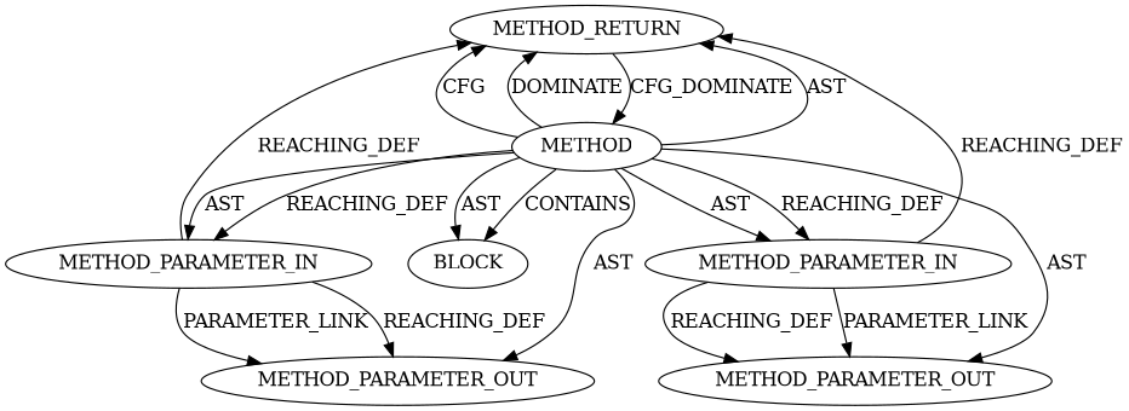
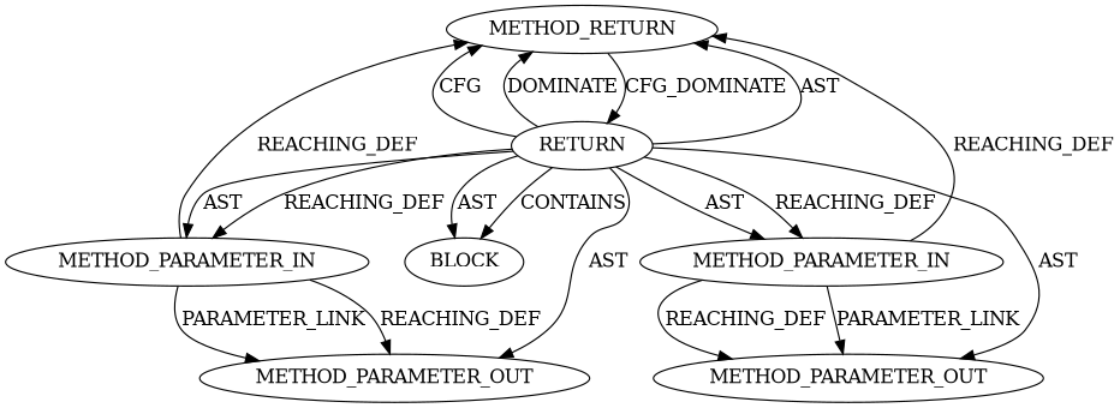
  digraph {
    node [CODE="<empty>" EVALUATION_STRATEGY=BY_VALUE ORDER=2 TYPE_FULL_NAME=ANY IS_VARIADIC=false]
    n1 [CODE=RET label=METHOD_RETURN IS_VARIADIC=""]
-   n2 [AST_PARENT_FULL_NAME="<global>" AST_PARENT_TYPE=NAMESPACE_BLOCK FILENAME="tls.h" FULL_NAME="tls.h:51:52:TLS_DEC_STATS:2" IS_EXTERNAL=true LINE_NUMBER=51 LINE_NUMBER_END=52 NAME=TLS_DEC_STATS ORDER=0 label=METHOD EVALUATION_STRATEGY="" TYPE_FULL_NAME="" IS_VARIADIC=""]
+   n2 [AST_PARENT_FULL_NAME="<global>" AST_PARENT_TYPE=NAMESPACE_BLOCK FILENAME="tls.h" FULL_NAME="tls.h:51:52:TLS_DEC_STATS:2" IS_EXTERNAL=true LINE_NUMBER=51 LINE_NUMBER_END=52 NAME=TLS_DEC_STATS ORDER=0 label=RETURN EVALUATION_STRATEGY="" TYPE_FULL_NAME="" IS_VARIADIC=""]
    n3 [CODE=p1 INDEX=1 NAME=p1 ORDER=1 label=METHOD_PARAMETER_OUT]
    n4 [ARGUMENT_INDEX=1 ORDER=1 label=BLOCK EVALUATION_STRATEGY="" IS_VARIADIC=""]
    n5 [CODE=p1 INDEX=1 NAME=p1 ORDER=1 label=METHOD_PARAMETER_IN]
    n6 [CODE=p2 INDEX=2 NAME=p2 label=METHOD_PARAMETER_IN]
    n7 [CODE=p2 INDEX=2 NAME=p2 label=METHOD_PARAMETER_OUT]
    n1 -> n2 [label=CFG_DOMINATE]
    n2 -> n1 [label=AST]
    n2 -> n1 [label=CFG]
    n2 -> n1 [label=DOMINATE]
    n2 -> n3 [label=AST]
    n2 -> n4 [label=CONTAINS]
    n2 -> n4 [label=AST]
    n2 -> n5 [label=REACHING_DEF]
    n2 -> n5 [label=AST]
    n2 -> n6 [label=REACHING_DEF]
    n2 -> n6 [label=AST]
    n2 -> n7 [label=AST]
    n5 -> n1 [VARIABLE=p1 label=REACHING_DEF]
    n5 -> n3 [label=PARAMETER_LINK]
    n5 -> n3 [VARIABLE=p1 label=REACHING_DEF]
    n6 -> n1 [VARIABLE=p2 label=REACHING_DEF]
    n6 -> n7 [label=PARAMETER_LINK]
    n6 -> n7 [VARIABLE=p2 label=REACHING_DEF]
  }
